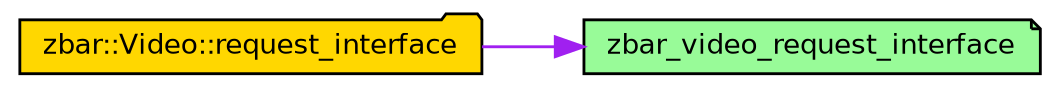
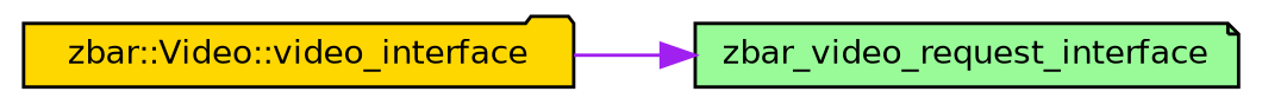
  digraph {
    rankdir=LR
    node [color=black fontname=Helvetica fontsize=10 style=filled]
-   n1 [fillcolor=gold fontcolor=black height=0.2 label="zbar::Video::request_interface" shape=folder width=0.4]
+   n1 [fillcolor=gold fontcolor=black height=0.2 label="zbar::Video::video_interface" shape=folder width=0.4]
    n2 [fillcolor=palegreen height=0.2 label=zbar_video_request_interface shape=note width=0.4]
    n1 -> n2 [color=purple fontname=Helvetica fontsize=10 labelfontname=Helvetica labelfontsize=10 style=solid]
  }
